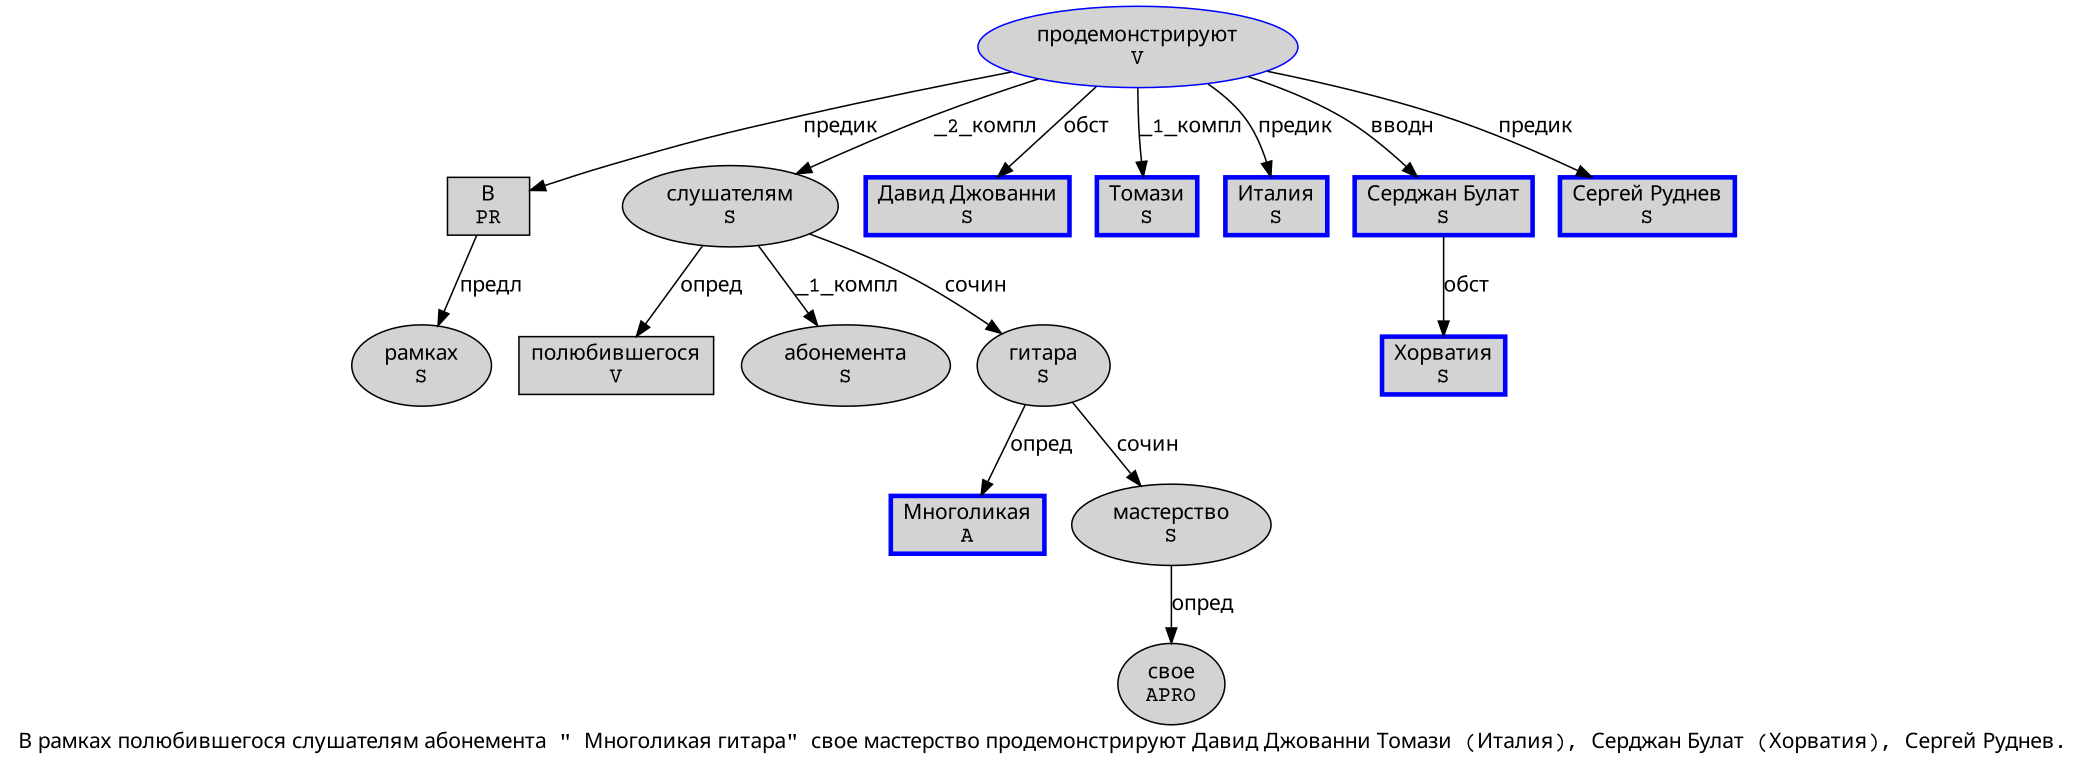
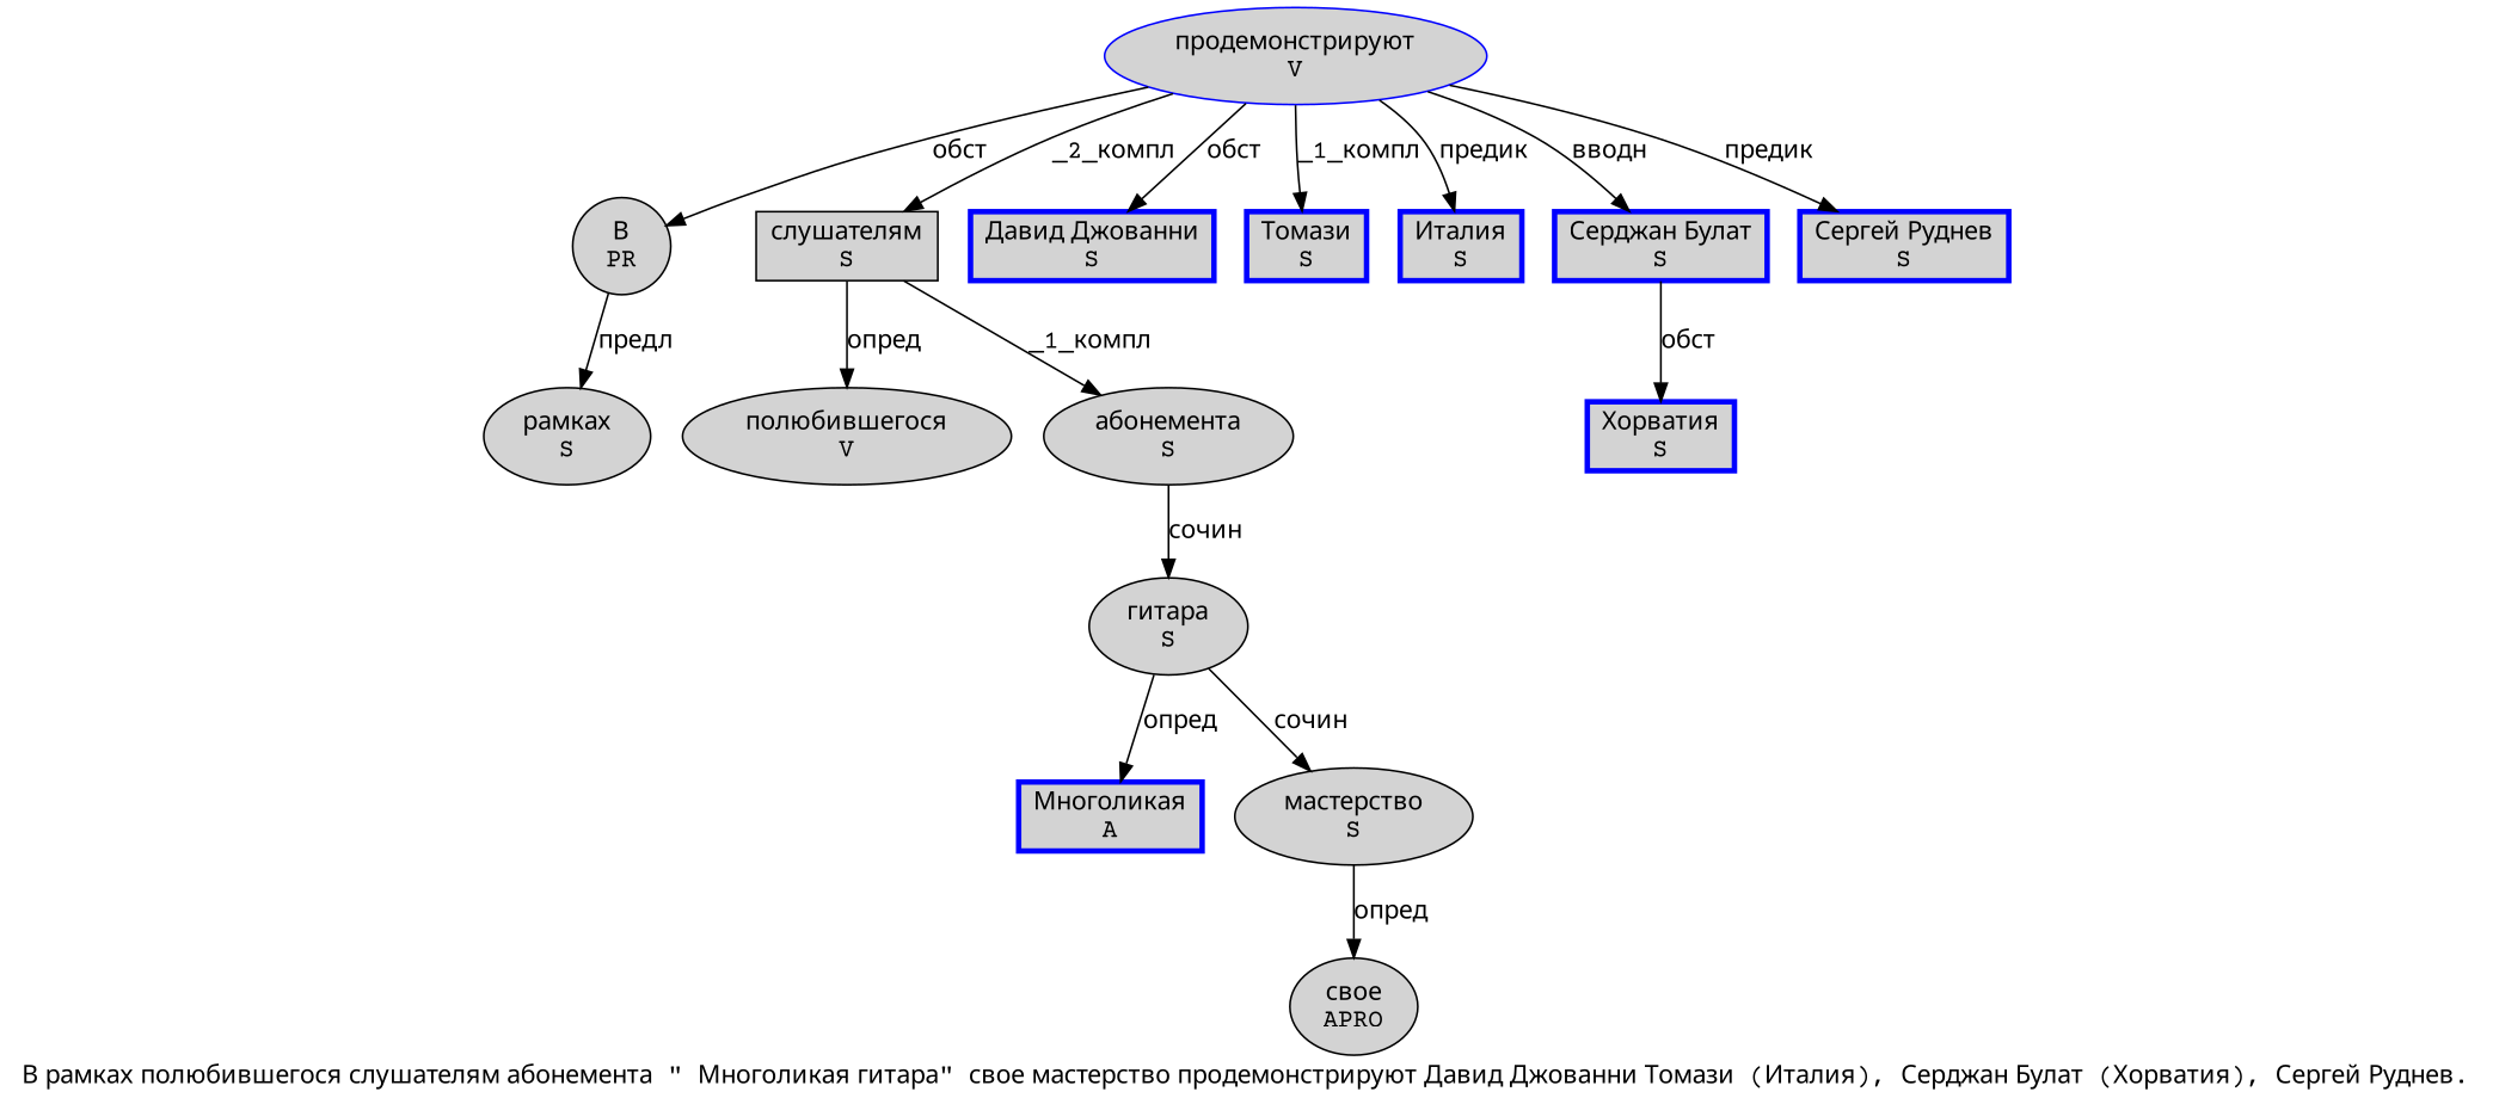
  digraph {
    fontname="Courier Prime"
    label="В рамках полюбившегося слушателям абонемента \" Многоликая гитара\" свое мастерство продемонстрируют Давид Джованни Томази (Италия), Серджан Булат (Хорватия), Сергей Руднев."
    node [fillcolor=lightgray fontname="Courier Prime" penwidth=1 shape=ellipse style=filled]
    edge [fontname="Courier Prime"]
-   n1 [label="В\nPR" shape=box]
+   n1 [label="В\nPR"]
    n2 [label="рамках\nS"]
-   n3 [label="полюбившегося\nV" shape=box]
-   n4 [label="слушателям\nS"]
+   n3 [label="полюбившегося\nV"]
+   n4 [label="слушателям\nS" shape=box]
    n5 [label="абонемента\nS"]
    n6 [label="гитара\nS"]
    n7 [color=blue label="Многоликая\nA" penwidth=3 shape=box]
    n8 [label="мастерство\nS"]
    n9 [label="свое\nAPRO"]
    n10 [color=blue label="продемонстрируют\nV"]
    n11 [color=blue label="Давид Джованни\nS" penwidth=3 shape=box]
    n12 [color=blue label="Томази\nS" penwidth=3 shape=box]
    n13 [color=blue label="Италия\nS" penwidth=3 shape=box]
    n14 [color=blue label="Серджан Булат\nS" penwidth=3 shape=box]
    n15 [color=blue label="Сергей Руднев\nS" penwidth=3 shape=box]
    n16 [color=blue label="Хорватия\nS" penwidth=3 shape=box]
    n1 -> n2 [label="предл"]
    n4 -> n3 [label="опред"]
    n4 -> n5 [label="_1_компл"]
-   n4 -> n6 [label="сочин"]
+   n5 -> n6 [label="сочин"]
    n6 -> n7 [label="опред"]
    n6 -> n8 [label="сочин"]
    n8 -> n9 [label="опред"]
-   n10 -> n1 [label="предик"]
+   n10 -> n1 [label="обст"]
    n10 -> n4 [label="_2_компл"]
    n10 -> n11 [label="обст"]
    n10 -> n12 [label="_1_компл"]
    n10 -> n13 [label="предик"]
    n10 -> n14 [label="вводн"]
    n10 -> n15 [label="предик"]
    n14 -> n16 [label="обст"]
  }
